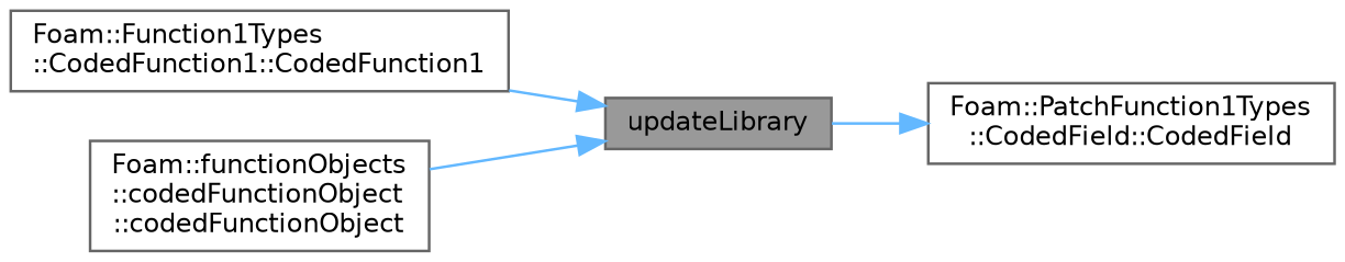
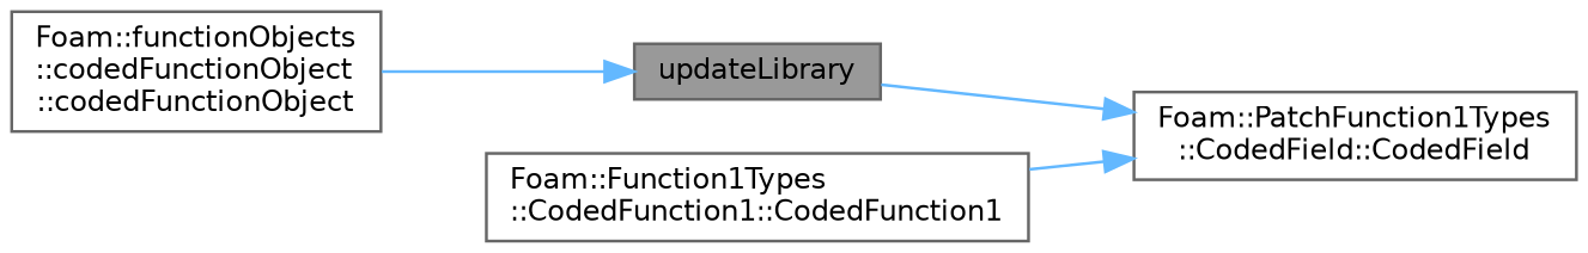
  digraph {
    rankdir=RL
    node [color=grey40 fillcolor=white fontname=Helvetica fontsize=10 shape=box style=filled]
    edge [color=steelblue1 dir=back fontname=Helvetica fontsize=10 labelfontname=Helvetica labelfontsize=10 style=solid]
    n1 [color=gray40 fillcolor=grey60 fontcolor=black height=0.2 label=updateLibrary width=0.4]
    n2 [height=0.2 label="Foam::Function1Types\l::CodedFunction1::CodedFunction1" width=0.4]
    n3 [height=0.2 label="Foam::functionObjects\l::codedFunctionObject\l::codedFunctionObject" width=0.4]
    n4 [height=0.2 label="Foam::PatchFunction1Types\l::CodedField::CodedField" width=0.4]
-   n1 -> n2
+   n4 -> n2
    n1 -> n3
    n4 -> n1
  }
